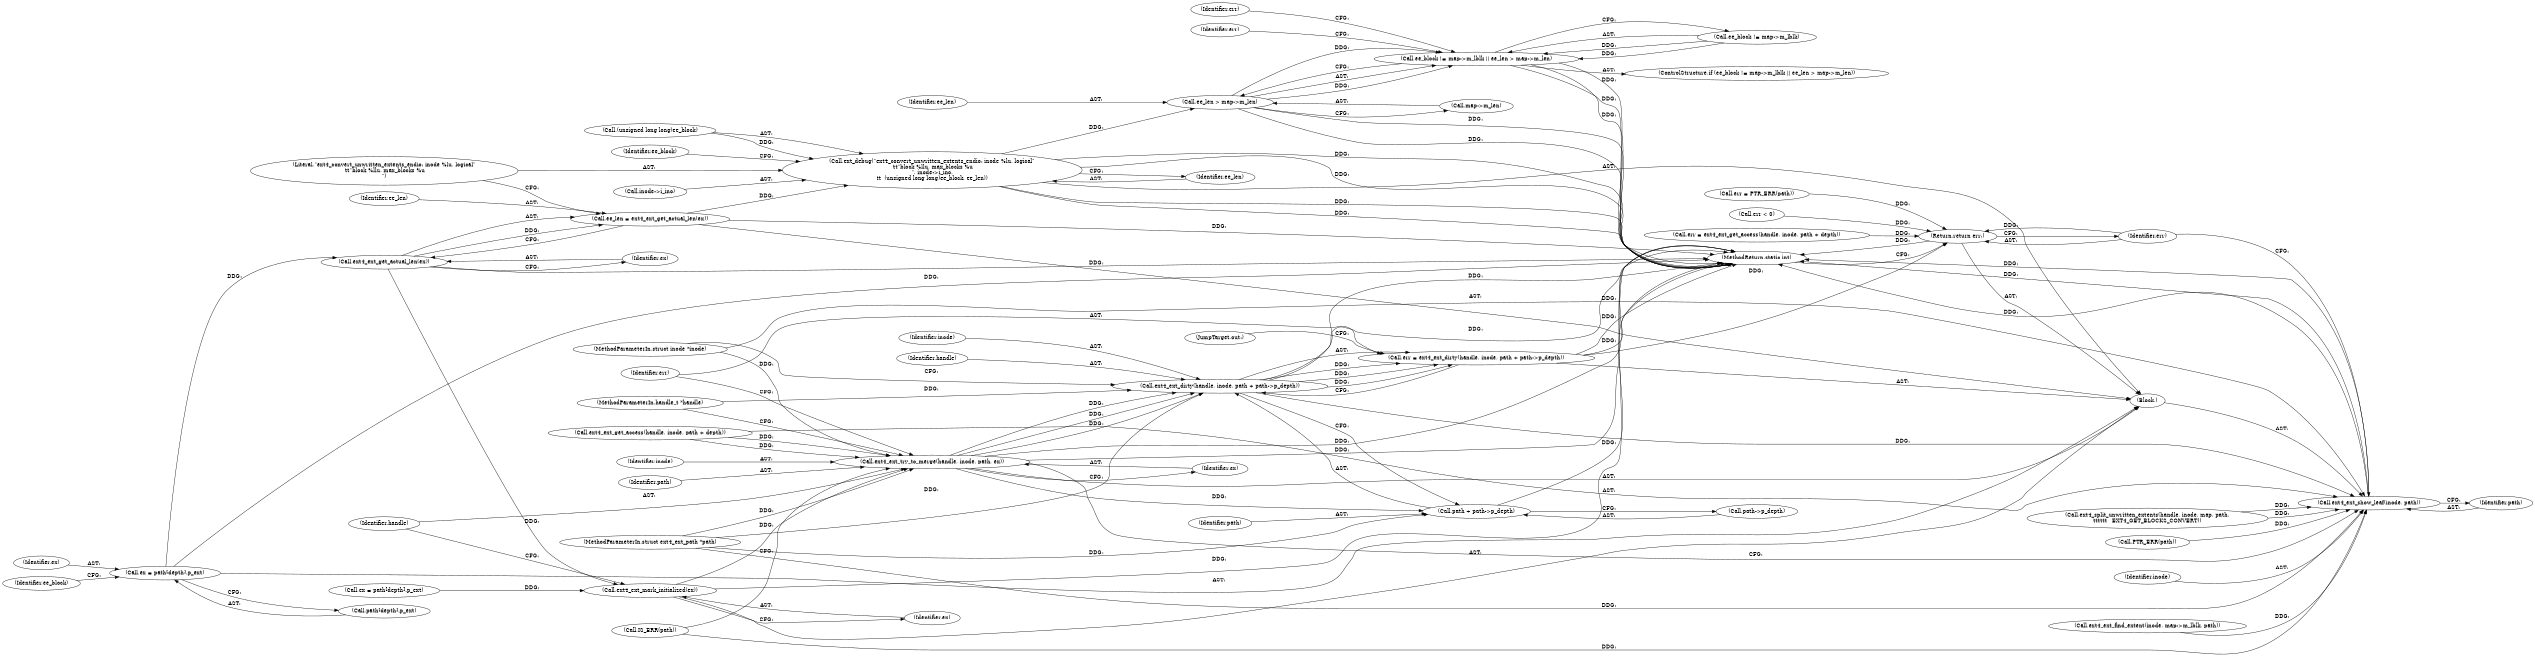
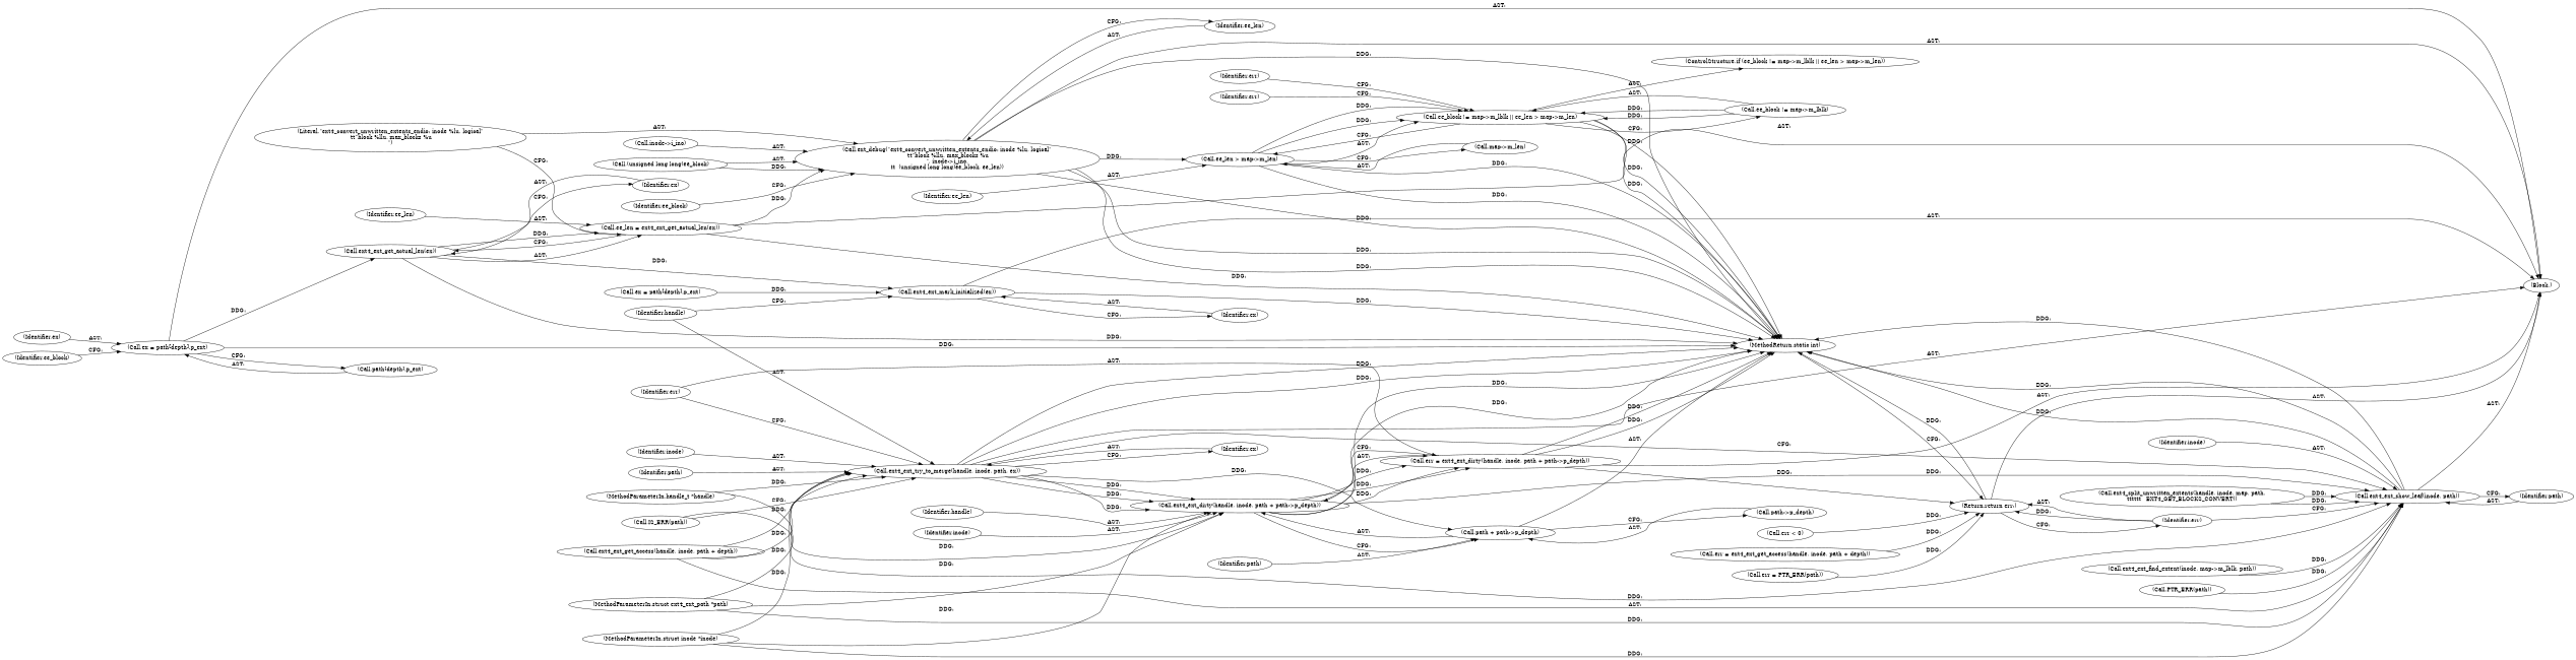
  digraph {
    rankdir=LR
    n1 [label="(Call,ext4_ext_get_actual_len(ex))"]
    n2 [label="(Call,ee_len = ext4_ext_get_actual_len(ex))"]
    n3 [label="(Call,ext4_ext_mark_initialized(ex))"]
    n4 [label="(MethodReturn,static int)"]
    n5 [label="(Identifier,ex)"]
    n6 [label="(Block,)"]
    n7 [label="(Call,ext_debug(\"ext4_convert_unwritten_extents_endio: inode %lu, logical\"\n \t\t\"block %llu, max_blocks %u\n\", inode->i_ino,\n\t\t  (unsigned long long)ee_block, ee_len))"]
    n8 [label="(Call,ext4_ext_try_to_merge(handle, inode, path, ex))"]
    n9 [label="(Identifier,ex)"]
    n10 [label="(Return,return err;)"]
    n11 [label="(Call,ex = path[depth].p_ext)"]
    n12 [label="(Call,path[depth].p_ext)"]
    n13 [label="(Call,ee_len > map->m_len)"]
    n14 [label="(Identifier,ee_len)"]
    n15 [label="(Call,ee_block != map->m_lblk || ee_len > map->m_len)"]
    n16 [label="(Call,map->m_len)"]
    n17 [label="(Call,ee_block != map->m_lblk)"]
    n18 [label="(ControlStructure,if (ee_block != map->m_lblk || ee_len > map->m_len))"]
    n19 [label="(Call,ext4_ext_dirty(handle, inode, path + path->p_depth))"]
    n20 [label="(Call,ext4_ext_show_leaf(inode, path))"]
    n21 [label="(Call,path + path->p_depth)"]
    n22 [label="(Identifier,ex)"]
    n23 [label="(Call,err = ext4_ext_dirty(handle, inode, path + path->p_depth))"]
    n24 [label="(Identifier,path)"]
    n25 [label="(Call,path->p_depth)"]
    n26 [label="(Identifier,err)"]
    n27 [label="(Identifier,ex)"]
    n28 [label="(Identifier,inode)"]
    n29 [label="(Identifier,err)"]
    n30 [label="(Call,inode->i_ino)"]
    n31 [label="(Identifier,ee_block)"]
    n32 [label="(Identifier,inode)"]
    n33 [label="(Call,err = ext4_ext_get_access(handle, inode, path + depth))"]
    n34 [label="(Identifier,ee_len)"]
    n35 [label="(MethodParameterIn,struct inode *inode)"]
    n36 [label="(Literal,\"ext4_convert_unwritten_extents_endio: inode %lu, logical\"\n \t\t\"block %llu, max_blocks %u\n\")"]
    n37 [label="(Identifier,ee_block)"]
    n38 [label="(Identifier,err)"]
    n39 [label="(Identifier,ee_len)"]
    n40 [label="(Identifier,path)"]
    n41 [label="(Call,ext4_split_unwritten_extents(handle, inode, map, path,\n\t\t\t\t\t\t   EXT4_GET_BLOCKS_CONVERT))"]
    n42 [label="(Call,PTR_ERR(path))"]
    n43 [label="(Call,err = PTR_ERR(path))"]
    n44 [label="(Call,ext4_ext_get_access(handle, inode, path + depth))"]
    n45 [label="(Identifier,inode)"]
    n46 [label="(Call,IS_ERR(path))"]
    n47 [label="(MethodParameterIn,handle_t *handle)"]
    n48 [label="(Identifier,handle)"]
    n49 [label="(Identifier,handle)"]
    n50 [label="(Call,err < 0)"]
    n51 [label="(Call,(unsigned long long)ee_block)"]
    n52 [label="(Identifier,path)"]
    n53 [label="(Call,ext4_ext_find_extent(inode, map->m_lblk, path))"]
    n54 [label="(Identifier,err)"]
    n55 [label="(MethodParameterIn,struct ext4_ext_path *path)"]
    n56 [label="(Call,ex = path[depth].p_ext)"]
-   n57 [label="(JumpTarget,out:)"]
    n1 -> n2 [label="AST: "]
    n1 -> n2 [label="DDG: "]
    n1 -> n3 [label="DDG: "]
    n1 -> n4 [label="DDG: "]
    n1 -> n5 [label="CFG: "]
    n2 -> n1 [label="CFG: "]
    n2 -> n4 [label="DDG: "]
    n2 -> n6 [label="AST: "]
    n2 -> n7 [label="DDG: "]
    n3 -> n4 [label="DDG: "]
    n3 -> n6 [label="AST: "]
-   n3 -> n8 [label="DDG: "]
    n3 -> n9 [label="CFG: "]
    n4 -> n10 [label="CFG: "]
    n5 -> n1 [label="AST: "]
    n7 -> n4 [label="DDG: "]
    n7 -> n4 [label="DDG: "]
    n7 -> n4 [label="DDG: "]
    n7 -> n4 [label="DDG: "]
    n7 -> n6 [label="AST: "]
    n7 -> n13 [label="DDG: "]
    n7 -> n14 [label="CFG: "]
    n8 -> n4 [label="DDG: "]
    n8 -> n4 [label="DDG: "]
    n8 -> n6 [label="AST: "]
    n8 -> n19 [label="DDG: "]
    n8 -> n19 [label="DDG: "]
    n8 -> n19 [label="DDG: "]
    n8 -> n20 [label="CFG: "]
    n8 -> n21 [label="DDG: "]
    n8 -> n22 [label="CFG: "]
    n9 -> n3 [label="AST: "]
    n10 -> n4 [label="DDG: "]
    n10 -> n6 [label="AST: "]
    n10 -> n26 [label="CFG: "]
    n11 -> n1 [label="DDG: "]
    n11 -> n4 [label="DDG: "]
    n11 -> n6 [label="AST: "]
    n11 -> n12 [label="CFG: "]
    n12 -> n11 [label="AST: "]
    n13 -> n4 [label="DDG: "]
    n13 -> n4 [label="DDG: "]
    n13 -> n15 [label="AST: "]
    n13 -> n15 [label="DDG: "]
    n13 -> n15 [label="DDG: "]
    n13 -> n16 [label="CFG: "]
    n14 -> n7 [label="AST: "]
    n15 -> n4 [label="DDG: "]
    n15 -> n4 [label="DDG: "]
    n15 -> n4 [label="DDG: "]
    n15 -> n13 [label="CFG: "]
    n15 -> n17 [label="CFG: "]
    n15 -> n18 [label="AST: "]
    n16 -> n13 [label="AST: "]
    n17 -> n15 [label="AST: "]
    n17 -> n15 [label="DDG: "]
    n17 -> n15 [label="DDG: "]
    n19 -> n4 [label="DDG: "]
    n19 -> n4 [label="DDG: "]
    n19 -> n20 [label="DDG: "]
    n19 -> n21 [label="CFG: "]
    n19 -> n23 [label="AST: "]
    n19 -> n23 [label="DDG: "]
    n19 -> n23 [label="DDG: "]
    n19 -> n23 [label="DDG: "]
    n20 -> n4 [label="DDG: "]
    n20 -> n4 [label="DDG: "]
    n20 -> n4 [label="DDG: "]
-   n6 -> n20 [label="AST: "]
+   n20 -> n6 [label="AST: "]
    n20 -> n24 [label="CFG: "]
-   n21 -> n4 [label="DDG: "]
+   n21 -> n4 [label="AST: "]
    n21 -> n19 [label="AST: "]
    n21 -> n25 [label="CFG: "]
    n22 -> n8 [label="AST: "]
    n23 -> n4 [label="DDG: "]
    n23 -> n4 [label="DDG: "]
    n23 -> n6 [label="AST: "]
    n23 -> n10 [label="DDG: "]
    n23 -> n19 [label="CFG: "]
    n24 -> n20 [label="AST: "]
    n25 -> n21 [label="AST: "]
    n26 -> n10 [label="AST: "]
    n26 -> n10 [label="DDG: "]
    n26 -> n20 [label="CFG: "]
    n27 -> n11 [label="AST: "]
    n28 -> n19 [label="AST: "]
    n29 -> n8 [label="CFG: "]
    n29 -> n23 [label="AST: "]
    n30 -> n7 [label="AST: "]
    n31 -> n7 [label="CFG: "]
    n32 -> n8 [label="AST: "]
    n33 -> n10 [label="DDG: "]
    n34 -> n13 [label="AST: "]
    n35 -> n8 [label="DDG: "]
-   n35 -> n19 [label="CFG: "]
+   n35 -> n19 [label="DDG: "]
    n35 -> n20 [label="DDG: "]
    n36 -> n2 [label="CFG: "]
    n36 -> n7 [label="AST: "]
    n37 -> n11 [label="CFG: "]
    n38 -> n15 [label="CFG: "]
    n39 -> n2 [label="AST: "]
    n40 -> n8 [label="AST: "]
    n41 -> n20 [label="DDG: "]
    n41 -> n20 [label="DDG: "]
    n42 -> n20 [label="DDG: "]
    n43 -> n10 [label="DDG: "]
    n44 -> n8 [label="DDG: "]
    n44 -> n8 [label="DDG: "]
    n44 -> n20 [label="AST: "]
    n45 -> n20 [label="AST: "]
    n46 -> n8 [label="CFG: "]
    n46 -> n20 [label="DDG: "]
-   n47 -> n8 [label="CFG: "]
+   n47 -> n8 [label="DDG: "]
    n47 -> n19 [label="DDG: "]
    n48 -> n3 [label="CFG: "]
    n48 -> n8 [label="AST: "]
    n49 -> n19 [label="AST: "]
    n50 -> n10 [label="DDG: "]
    n51 -> n7 [label="AST: "]
    n51 -> n7 [label="DDG: "]
    n52 -> n21 [label="AST: "]
    n53 -> n20 [label="DDG: "]
    n54 -> n15 [label="CFG: "]
    n55 -> n8 [label="DDG: "]
    n55 -> n19 [label="DDG: "]
    n55 -> n20 [label="DDG: "]
-   n55 -> n21 [label="DDG: "]
    n56 -> n3 [label="DDG: "]
-   n57 -> n23 [label="CFG: "]
  }
